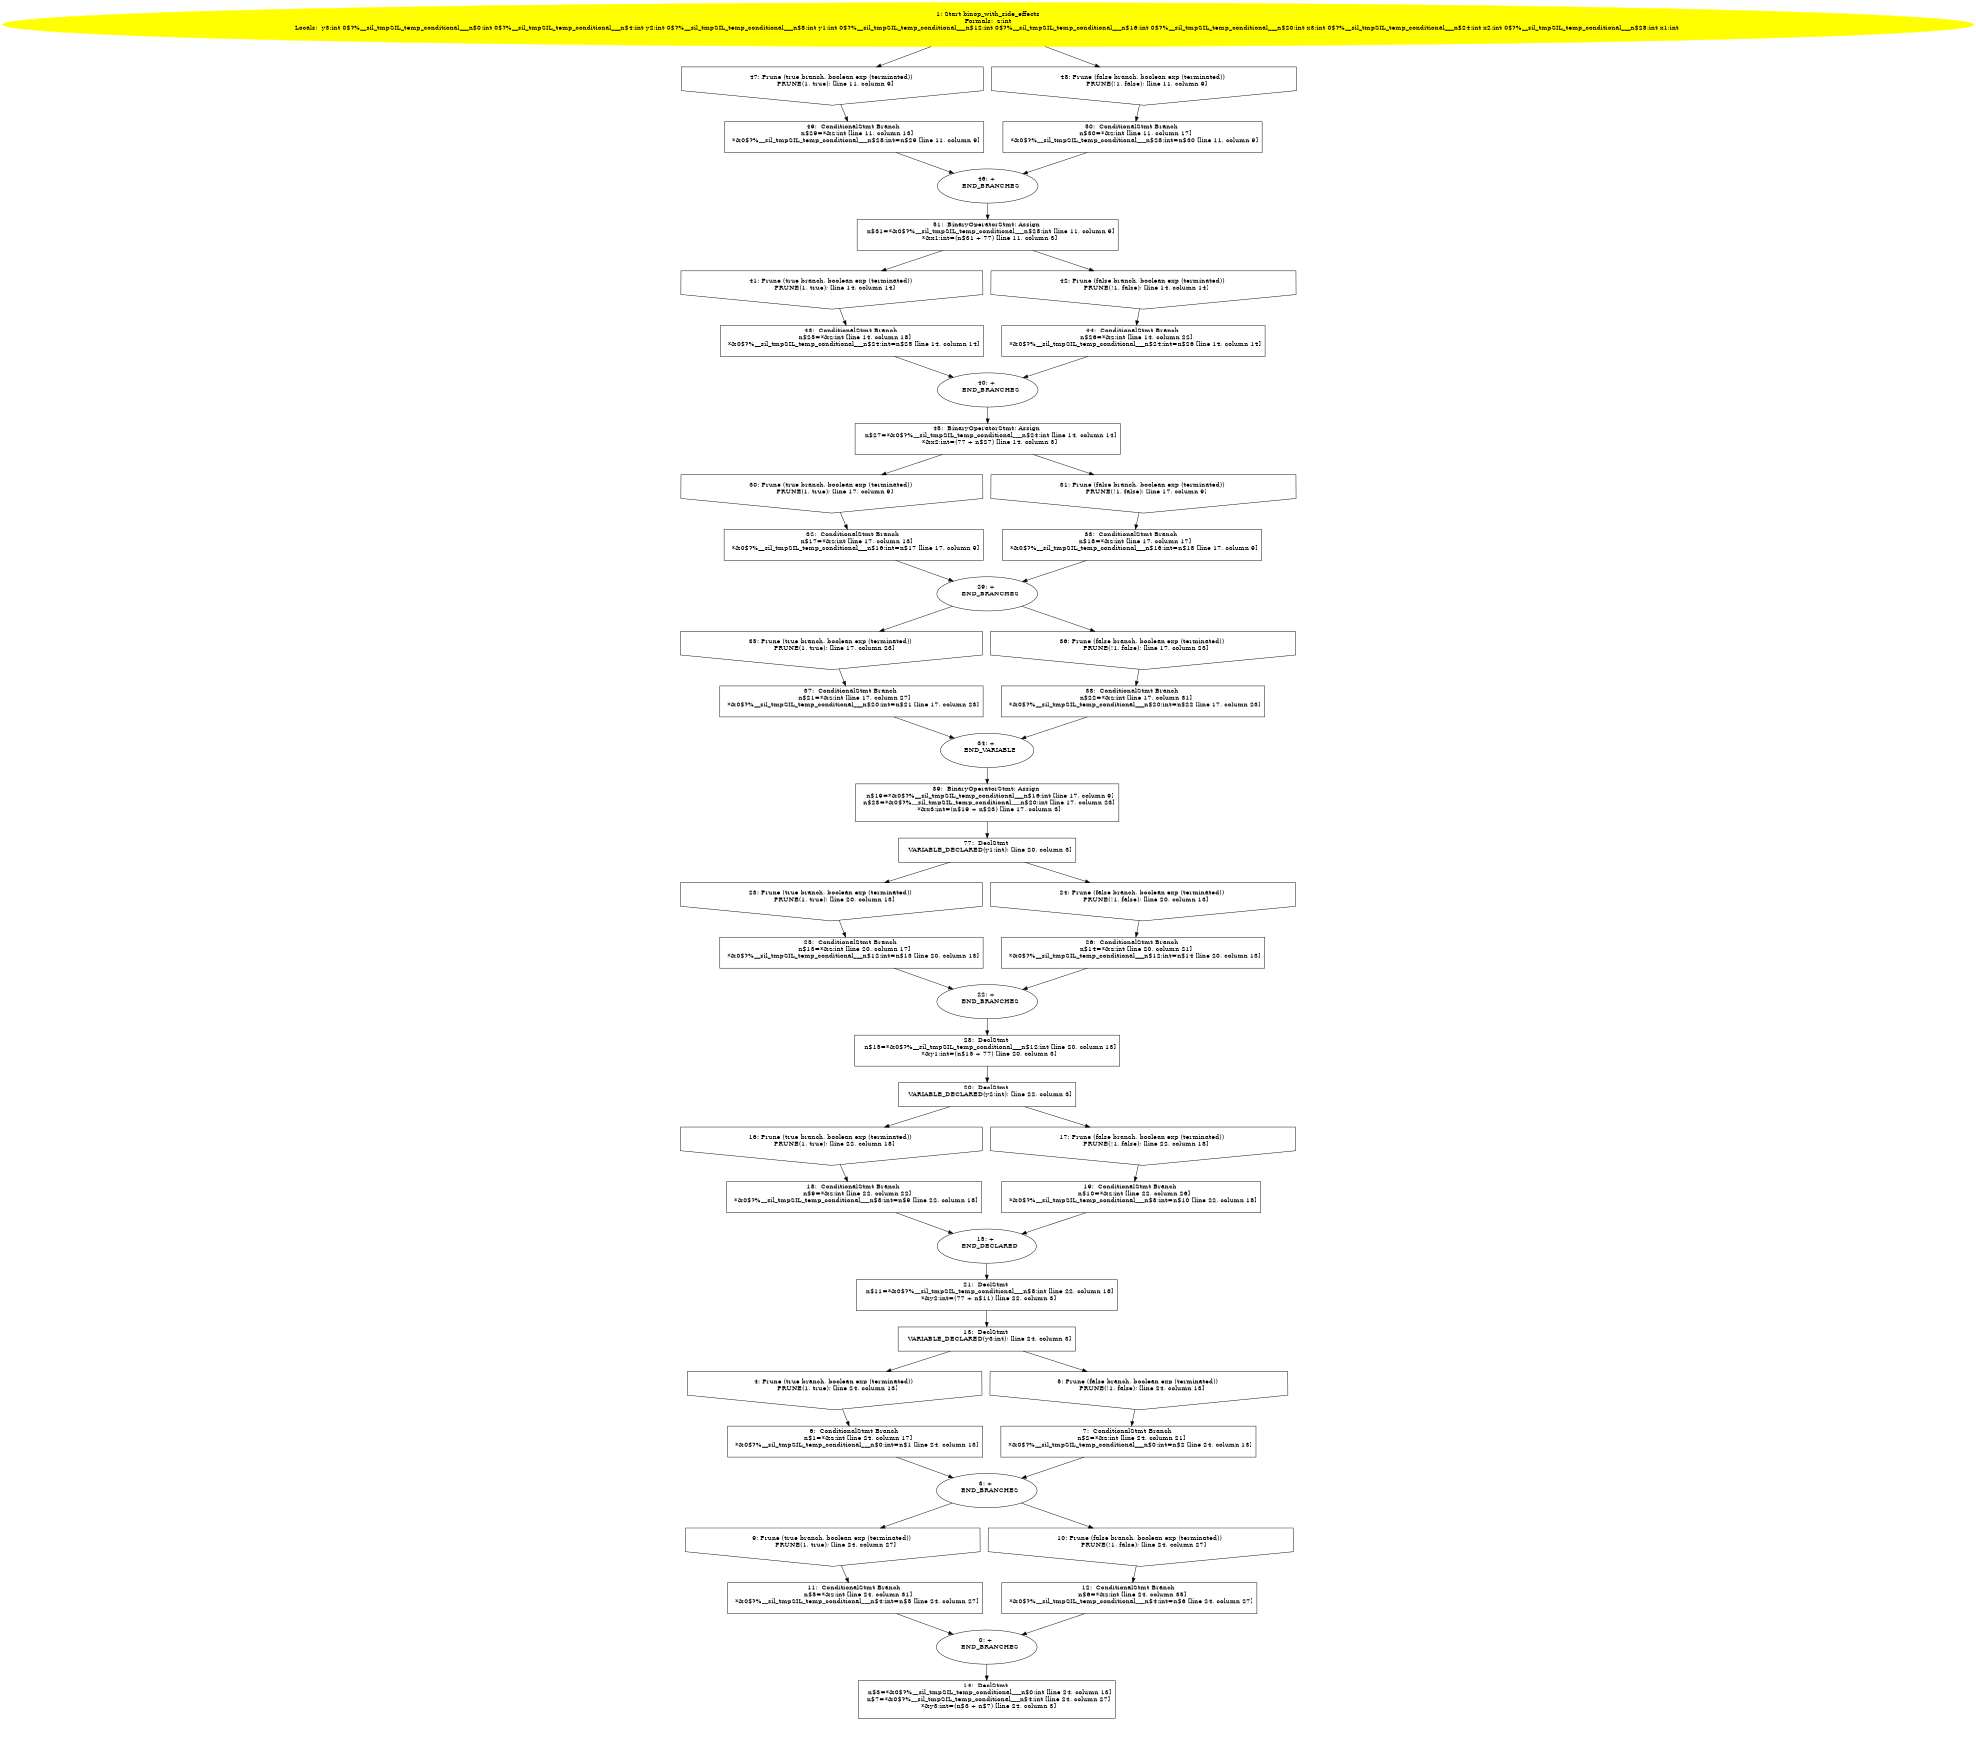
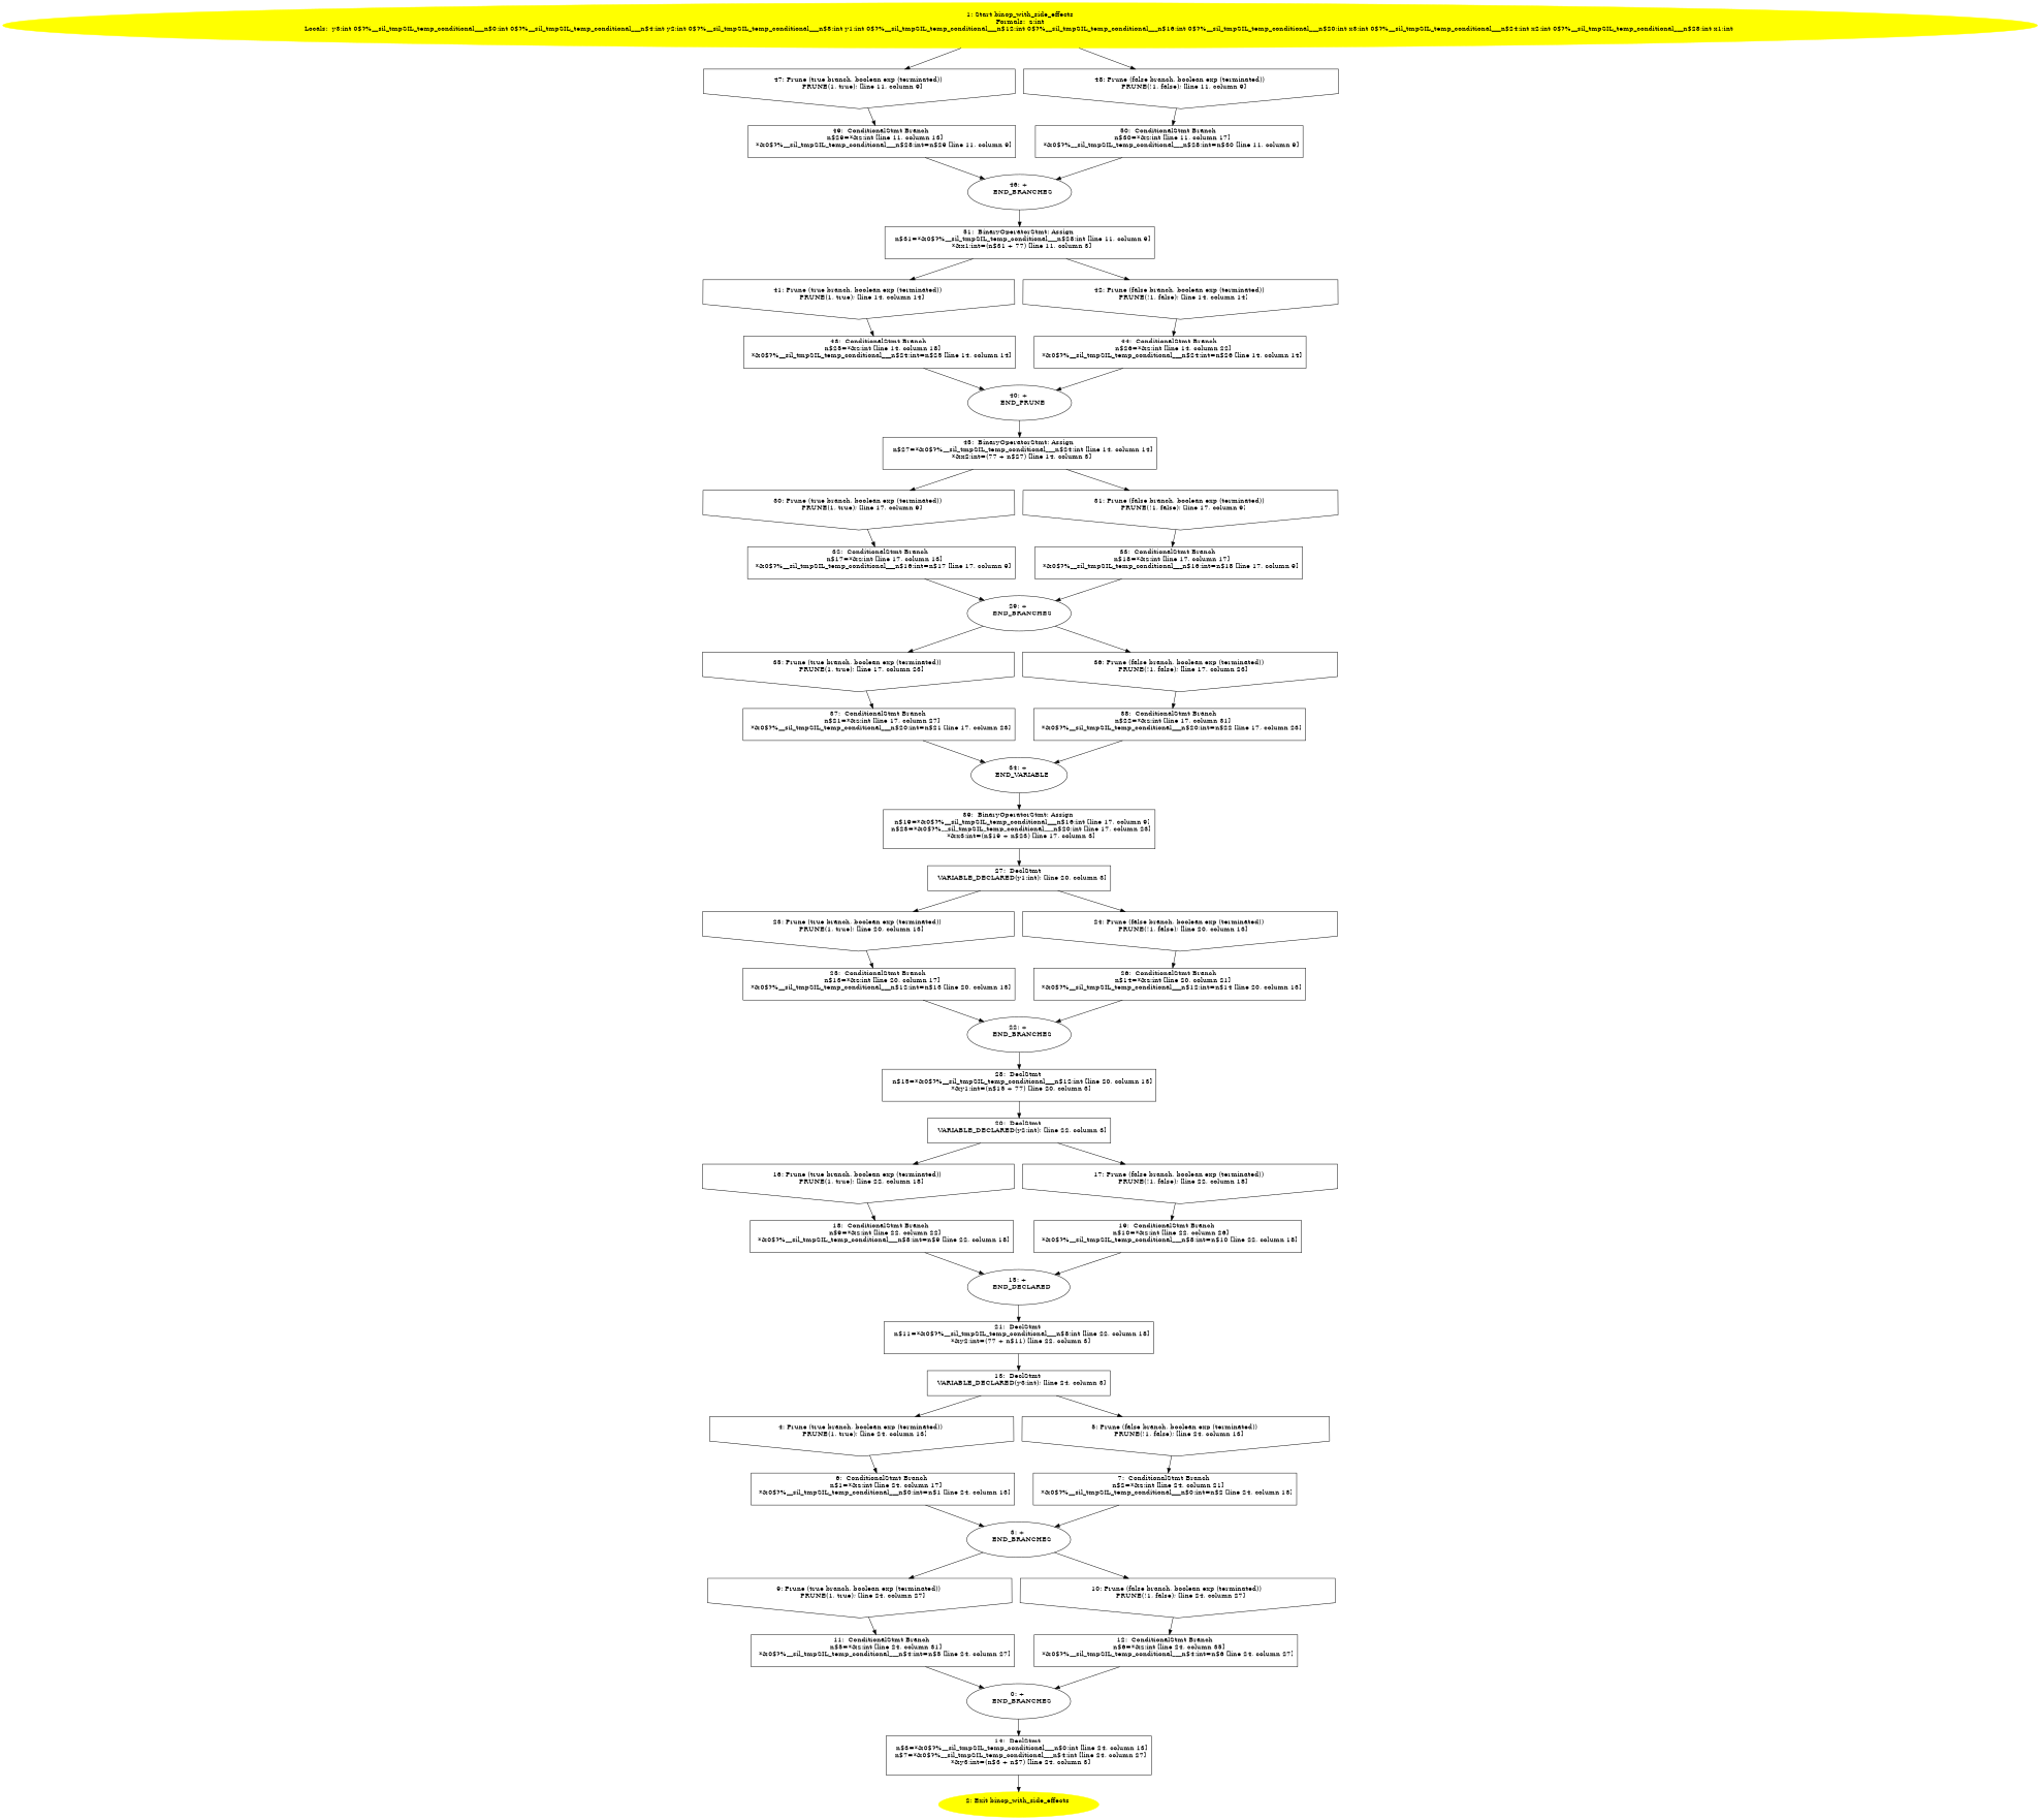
  digraph {
    fontname="DejaVu Serif"
    node [fontname="DejaVu Serif" shape=box]
    edge [fontname="DejaVu Serif"]
    n1 [color=yellow label="1: Start binop_with_side_effects\nFormals:  z:int\nLocals:  y3:int 0$?%__sil_tmpSIL_temp_conditional___n$0:int 0$?%__sil_tmpSIL_temp_conditional___n$4:int y2:int 0$?%__sil_tmpSIL_temp_conditional___n$8:int y1:int 0$?%__sil_tmpSIL_temp_conditional___n$12:int 0$?%__sil_tmpSIL_temp_conditional___n$16:int 0$?%__sil_tmpSIL_temp_conditional___n$20:int x3:int 0$?%__sil_tmpSIL_temp_conditional___n$24:int x2:int 0$?%__sil_tmpSIL_temp_conditional___n$28:int x1:int \n  " style=filled shape=""]
    n2 [label="47: Prune (true branch, boolean exp (terminated)) \n   PRUNE(1, true); [line 11, column 9]\n " shape=invhouse]
    n3 [label="48: Prune (false branch, boolean exp (terminated)) \n   PRUNE(!1, false); [line 11, column 9]\n " shape=invhouse]
    n4 [label="49:  ConditionalStmt Branch \n   n$29=*&z:int [line 11, column 13]\n  *&0$?%__sil_tmpSIL_temp_conditional___n$28:int=n$29 [line 11, column 9]\n "]
    n5 [label="50:  ConditionalStmt Branch \n   n$30=*&z:int [line 11, column 17]\n  *&0$?%__sil_tmpSIL_temp_conditional___n$28:int=n$30 [line 11, column 9]\n "]
    n6 [label="46: + \n   END_BRANCHES\n " shape=""]
+   n7 [color=yellow label="2: Exit binop_with_side_effects \n  " style=filled shape=""]
    n8 [label="3: + \n   END_BRANCHES\n " shape=""]
    n9 [label="9: Prune (true branch, boolean exp (terminated)) \n   PRUNE(1, true); [line 24, column 27]\n " shape=invhouse]
    n10 [label="10: Prune (false branch, boolean exp (terminated)) \n   PRUNE(!1, false); [line 24, column 27]\n " shape=invhouse]
    n11 [label="11:  ConditionalStmt Branch \n   n$5=*&z:int [line 24, column 31]\n  *&0$?%__sil_tmpSIL_temp_conditional___n$4:int=n$5 [line 24, column 27]\n "]
    n12 [label="12:  ConditionalStmt Branch \n   n$6=*&z:int [line 24, column 35]\n  *&0$?%__sil_tmpSIL_temp_conditional___n$4:int=n$6 [line 24, column 27]\n "]
    n13 [label="0: + \n   END_BRANCHES\n " shape=""]
    n14 [label="4: Prune (true branch, boolean exp (terminated)) \n   PRUNE(1, true); [line 24, column 13]\n " shape=invhouse]
    n15 [label="6:  ConditionalStmt Branch \n   n$1=*&z:int [line 24, column 17]\n  *&0$?%__sil_tmpSIL_temp_conditional___n$0:int=n$1 [line 24, column 13]\n "]
    n16 [label="5: Prune (false branch, boolean exp (terminated)) \n   PRUNE(!1, false); [line 24, column 13]\n " shape=invhouse]
    n17 [label="7:  ConditionalStmt Branch \n   n$2=*&z:int [line 24, column 21]\n  *&0$?%__sil_tmpSIL_temp_conditional___n$0:int=n$2 [line 24, column 13]\n "]
    n18 [label="14:  DeclStmt \n   n$3=*&0$?%__sil_tmpSIL_temp_conditional___n$0:int [line 24, column 13]\n  n$7=*&0$?%__sil_tmpSIL_temp_conditional___n$4:int [line 24, column 27]\n  *&y3:int=(n$3 + n$7) [line 24, column 3]\n "]
    n19 [label="13:  DeclStmt \n   VARIABLE_DECLARED(y3:int); [line 24, column 3]\n "]
    n20 [label="15: + \n   END_DECLARED\n " shape=""]
    n21 [label="21:  DeclStmt \n   n$11=*&0$?%__sil_tmpSIL_temp_conditional___n$8:int [line 22, column 18]\n  *&y2:int=(77 + n$11) [line 22, column 3]\n "]
    n22 [label="16: Prune (true branch, boolean exp (terminated)) \n   PRUNE(1, true); [line 22, column 18]\n " shape=invhouse]
    n23 [label="18:  ConditionalStmt Branch \n   n$9=*&z:int [line 22, column 22]\n  *&0$?%__sil_tmpSIL_temp_conditional___n$8:int=n$9 [line 22, column 18]\n "]
    n24 [label="17: Prune (false branch, boolean exp (terminated)) \n   PRUNE(!1, false); [line 22, column 18]\n " shape=invhouse]
    n25 [label="19:  ConditionalStmt Branch \n   n$10=*&z:int [line 22, column 26]\n  *&0$?%__sil_tmpSIL_temp_conditional___n$8:int=n$10 [line 22, column 18]\n "]
    n26 [label="20:  DeclStmt \n   VARIABLE_DECLARED(y2:int); [line 22, column 3]\n "]
    n27 [label="22: + \n   END_BRANCHES\n " shape=""]
    n28 [label="28:  DeclStmt \n   n$15=*&0$?%__sil_tmpSIL_temp_conditional___n$12:int [line 20, column 13]\n  *&y1:int=(n$15 + 77) [line 20, column 3]\n "]
    n29 [label="23: Prune (true branch, boolean exp (terminated)) \n   PRUNE(1, true); [line 20, column 13]\n " shape=invhouse]
    n30 [label="25:  ConditionalStmt Branch \n   n$13=*&z:int [line 20, column 17]\n  *&0$?%__sil_tmpSIL_temp_conditional___n$12:int=n$13 [line 20, column 13]\n "]
    n31 [label="24: Prune (false branch, boolean exp (terminated)) \n   PRUNE(!1, false); [line 20, column 13]\n " shape=invhouse]
    n32 [label="26:  ConditionalStmt Branch \n   n$14=*&z:int [line 20, column 21]\n  *&0$?%__sil_tmpSIL_temp_conditional___n$12:int=n$14 [line 20, column 13]\n "]
-   n33 [label="77:  DeclStmt \n   VARIABLE_DECLARED(y1:int); [line 20, column 3]\n "]
+   n33 [label="27:  DeclStmt \n   VARIABLE_DECLARED(y1:int); [line 20, column 3]\n "]
    n34 [label="29: + \n   END_BRANCHES\n " shape=""]
    n35 [label="35: Prune (true branch, boolean exp (terminated)) \n   PRUNE(1, true); [line 17, column 23]\n " shape=invhouse]
    n36 [label="36: Prune (false branch, boolean exp (terminated)) \n   PRUNE(!1, false); [line 17, column 23]\n " shape=invhouse]
    n37 [label="37:  ConditionalStmt Branch \n   n$21=*&z:int [line 17, column 27]\n  *&0$?%__sil_tmpSIL_temp_conditional___n$20:int=n$21 [line 17, column 23]\n "]
    n38 [label="38:  ConditionalStmt Branch \n   n$22=*&z:int [line 17, column 31]\n  *&0$?%__sil_tmpSIL_temp_conditional___n$20:int=n$22 [line 17, column 23]\n "]
    n39 [label="34: + \n   END_VARIABLE\n " shape=""]
    n40 [label="30: Prune (true branch, boolean exp (terminated)) \n   PRUNE(1, true); [line 17, column 9]\n " shape=invhouse]
    n41 [label="32:  ConditionalStmt Branch \n   n$17=*&z:int [line 17, column 13]\n  *&0$?%__sil_tmpSIL_temp_conditional___n$16:int=n$17 [line 17, column 9]\n "]
    n42 [label="31: Prune (false branch, boolean exp (terminated)) \n   PRUNE(!1, false); [line 17, column 9]\n " shape=invhouse]
    n43 [label="33:  ConditionalStmt Branch \n   n$18=*&z:int [line 17, column 17]\n  *&0$?%__sil_tmpSIL_temp_conditional___n$16:int=n$18 [line 17, column 9]\n "]
    n44 [label="39:  BinaryOperatorStmt: Assign \n   n$19=*&0$?%__sil_tmpSIL_temp_conditional___n$16:int [line 17, column 9]\n  n$23=*&0$?%__sil_tmpSIL_temp_conditional___n$20:int [line 17, column 23]\n  *&x3:int=(n$19 + n$23) [line 17, column 3]\n "]
-   n45 [label="40: + \n   END_BRANCHES\n " shape=""]
+   n45 [label="40: + \n   END_PRUNE\n " shape=""]
    n46 [label="45:  BinaryOperatorStmt: Assign \n   n$27=*&0$?%__sil_tmpSIL_temp_conditional___n$24:int [line 14, column 14]\n  *&x2:int=(77 + n$27) [line 14, column 3]\n "]
    n47 [label="41: Prune (true branch, boolean exp (terminated)) \n   PRUNE(1, true); [line 14, column 14]\n " shape=invhouse]
    n48 [label="43:  ConditionalStmt Branch \n   n$25=*&z:int [line 14, column 18]\n  *&0$?%__sil_tmpSIL_temp_conditional___n$24:int=n$25 [line 14, column 14]\n "]
    n49 [label="42: Prune (false branch, boolean exp (terminated)) \n   PRUNE(!1, false); [line 14, column 14]\n " shape=invhouse]
    n50 [label="44:  ConditionalStmt Branch \n   n$26=*&z:int [line 14, column 22]\n  *&0$?%__sil_tmpSIL_temp_conditional___n$24:int=n$26 [line 14, column 14]\n "]
    n51 [label="51:  BinaryOperatorStmt: Assign \n   n$31=*&0$?%__sil_tmpSIL_temp_conditional___n$28:int [line 11, column 9]\n  *&x1:int=(n$31 + 77) [line 11, column 3]\n "]
    n1 -> n2
    n1 -> n3
    n2 -> n4
    n3 -> n5
    n4 -> n6
    n5 -> n6
    n6 -> n51
    n8 -> n9
    n8 -> n10
    n9 -> n11
    n10 -> n12
    n11 -> n13
    n12 -> n13
    n13 -> n18
    n14 -> n15
    n15 -> n8
    n16 -> n17
    n17 -> n8
+   n18 -> n7
    n19 -> n14
    n19 -> n16
    n20 -> n21
    n21 -> n19
    n22 -> n23
    n23 -> n20
    n24 -> n25
    n25 -> n20
    n26 -> n22
    n26 -> n24
    n27 -> n28
    n28 -> n26
    n29 -> n30
    n30 -> n27
    n31 -> n32
    n32 -> n27
    n33 -> n29
    n33 -> n31
    n34 -> n35
    n34 -> n36
    n35 -> n37
    n36 -> n38
    n37 -> n39
    n38 -> n39
    n39 -> n44
    n40 -> n41
    n41 -> n34
    n42 -> n43
    n43 -> n34
    n44 -> n33
    n45 -> n46
    n46 -> n40
    n46 -> n42
    n47 -> n48
    n48 -> n45
    n49 -> n50
    n50 -> n45
    n51 -> n47
    n51 -> n49
  }
